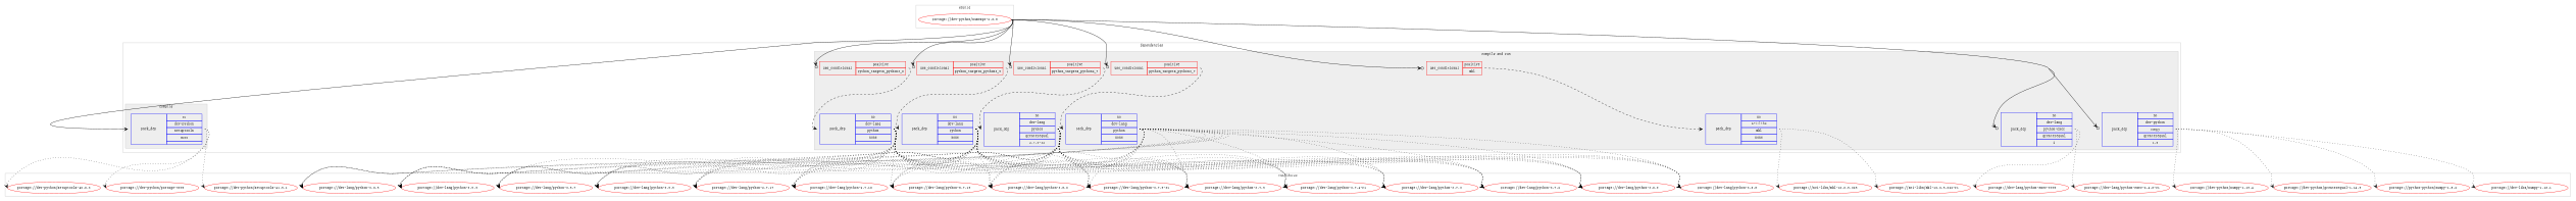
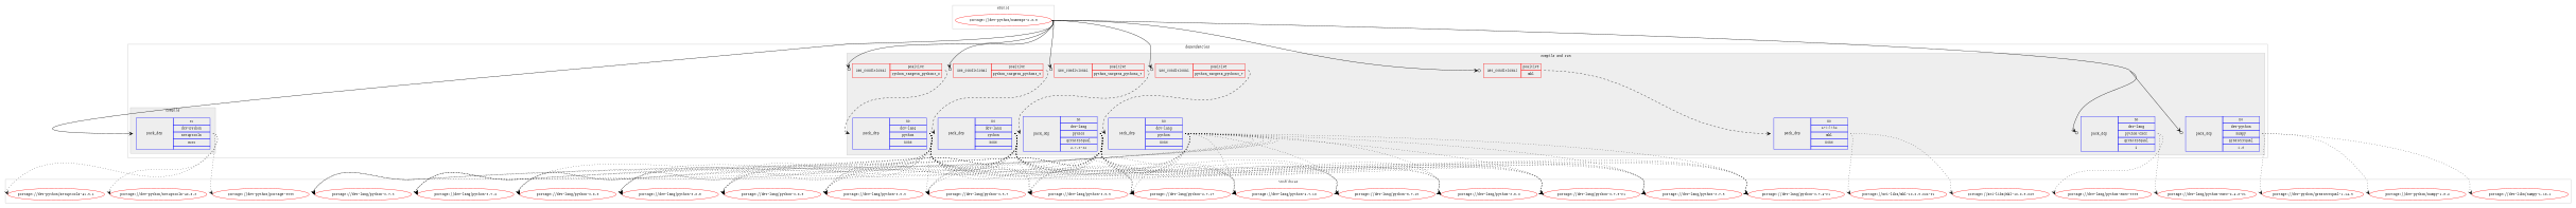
  digraph {
    compound=true
    concentrate=true
    fontname="Courier Prime"
    fontsize=10
    newrank=true
    rankdir=TB
    ranksep=1.5
    node [color=red fontname="Courier Prime" fontsize=10]
    edge [arrowhead=vee fontname="Courier Prime" headport=w style=dotted tailport=e weight=100]
    n1 [label="portage://dev-python/numexpr-2.6.8" width=4]
    n2 [color=blue label=<<TABLE BORDER="0" CELLBORDER="1" CELLSPACING="0" CELLPADDING="4" WIDTH="220"><TR><TD ROWSPAN="6" CELLPADDING="30">pack_dep</TD></TR><TR><TD WIDTH="110">no</TD></TR><TR><TD>dev-python</TD></TR><TR><TD>setuptools</TD></TR><TR><TD>none</TD></TR><TR><TD></TD></TR></TABLE>> shape=none]
    n3 [color=blue label=<<TABLE BORDER="0" CELLBORDER="1" CELLSPACING="0" CELLPADDING="4" WIDTH="220"><TR><TD ROWSPAN="6" CELLPADDING="30">pack_dep</TD></TR><TR><TD WIDTH="110">no</TD></TR><TR><TD>sci-libs</TD></TR><TR><TD>mkl</TD></TR><TR><TD>none</TD></TR><TR><TD></TD></TR></TABLE>> shape=none]
    n4 [label=<<TABLE BORDER="0" CELLBORDER="1" CELLSPACING="0" CELLPADDING="4"><TR><TD ROWSPAN="3" CELLPADDING="10">use_conditional</TD></TR><TR><TD>positive</TD></TR><TR><TD>mkl</TD></TR></TABLE>> shape=none]
    n5 [color=blue label=<<TABLE BORDER="0" CELLBORDER="1" CELLSPACING="0" CELLPADDING="4" WIDTH="220"><TR><TD ROWSPAN="6" CELLPADDING="30">pack_dep</TD></TR><TR><TD WIDTH="110">no</TD></TR><TR><TD>dev-lang</TD></TR><TR><TD>python</TD></TR><TR><TD>greaterequal</TD></TR><TR><TD>2.7.5-r2</TD></TR></TABLE>> shape=none]
    n6 [label=<<TABLE BORDER="0" CELLBORDER="1" CELLSPACING="0" CELLPADDING="4"><TR><TD ROWSPAN="3" CELLPADDING="10">use_conditional</TD></TR><TR><TD>positive</TD></TR><TR><TD>python_targets_python2_7</TD></TR></TABLE>> shape=none]
    n7 [color=blue label=<<TABLE BORDER="0" CELLBORDER="1" CELLSPACING="0" CELLPADDING="4" WIDTH="220"><TR><TD ROWSPAN="6" CELLPADDING="30">pack_dep</TD></TR><TR><TD WIDTH="110">no</TD></TR><TR><TD>dev-lang</TD></TR><TR><TD>python-exec</TD></TR><TR><TD>greaterequal</TD></TR><TR><TD>2</TD></TR></TABLE>> shape=none]
    n8 [color=blue label=<<TABLE BORDER="0" CELLBORDER="1" CELLSPACING="0" CELLPADDING="4" WIDTH="220"><TR><TD ROWSPAN="6" CELLPADDING="30">pack_dep</TD></TR><TR><TD WIDTH="110">no</TD></TR><TR><TD>dev-lang</TD></TR><TR><TD>python</TD></TR><TR><TD>none</TD></TR><TR><TD></TD></TR></TABLE>> shape=none]
    n9 [label=<<TABLE BORDER="0" CELLBORDER="1" CELLSPACING="0" CELLPADDING="4"><TR><TD ROWSPAN="3" CELLPADDING="10">use_conditional</TD></TR><TR><TD>positive</TD></TR><TR><TD>python_targets_python3_5</TD></TR></TABLE>> shape=none]
    n10 [color=blue label=<<TABLE BORDER="0" CELLBORDER="1" CELLSPACING="0" CELLPADDING="4" WIDTH="220"><TR><TD ROWSPAN="6" CELLPADDING="30">pack_dep</TD></TR><TR><TD WIDTH="110">no</TD></TR><TR><TD>dev-lang</TD></TR><TR><TD>python</TD></TR><TR><TD>none</TD></TR><TR><TD></TD></TR></TABLE>> shape=none]
    n11 [label=<<TABLE BORDER="0" CELLBORDER="1" CELLSPACING="0" CELLPADDING="4"><TR><TD ROWSPAN="3" CELLPADDING="10">use_conditional</TD></TR><TR><TD>positive</TD></TR><TR><TD>python_targets_python3_6</TD></TR></TABLE>> shape=none]
    n12 [color=blue label=<<TABLE BORDER="0" CELLBORDER="1" CELLSPACING="0" CELLPADDING="4" WIDTH="220"><TR><TD ROWSPAN="6" CELLPADDING="30">pack_dep</TD></TR><TR><TD WIDTH="110">no</TD></TR><TR><TD>dev-lang</TD></TR><TR><TD>python</TD></TR><TR><TD>none</TD></TR><TR><TD></TD></TR></TABLE>> shape=none]
    n13 [label=<<TABLE BORDER="0" CELLBORDER="1" CELLSPACING="0" CELLPADDING="4"><TR><TD ROWSPAN="3" CELLPADDING="10">use_conditional</TD></TR><TR><TD>positive</TD></TR><TR><TD>python_targets_python3_7</TD></TR></TABLE>> shape=none]
    n14 [color=blue label=<<TABLE BORDER="0" CELLBORDER="1" CELLSPACING="0" CELLPADDING="4" WIDTH="220"><TR><TD ROWSPAN="6" CELLPADDING="30">pack_dep</TD></TR><TR><TD WIDTH="110">no</TD></TR><TR><TD>dev-python</TD></TR><TR><TD>numpy</TD></TR><TR><TD>greaterequal</TD></TR><TR><TD>1.6</TD></TR></TABLE>> shape=none]
    n15 [label="portage://dev-python/setuptools-40.6.3" width=4]
    n16 [label="portage://dev-python/setuptools-41.5.1" width=4]
    n17 [label="portage://dev-python/portage-9999" width=4]
    n18 [label="portage://sci-libs/mkl-10.0.5.025" width=4]
    n19 [label="portage://sci-libs/mkl-10.0.5.022-r1" width=4]
    n20 [label="portage://dev-lang/python-8.7.15" width=4]
    n21 [label="portage://dev-lang/python-2.7.16" width=4]
    n22 [label="portage://dev-lang/python-2.7.17" width=4]
    n23 [label="portage://dev-lang/python-3.5.5" width=4]
    n24 [label="portage://dev-lang/python-3.5.7" width=4]
    n25 [label="portage://dev-lang/python-3.5.9" width=4]
    n26 [label="portage://dev-lang/python-3.6.5" width=4]
    n27 [label="portage://dev-lang/python-3.6.8" width=4]
    n28 [label="portage://dev-lang/python-3.6.9" width=4]
    n29 [label="portage://dev-lang/python-3.7.2" width=4]
    n30 [label="portage://dev-lang/python-3.7.3" width=4]
    n31 [label="portage://dev-lang/python-3.7.4-r1" width=4]
    n32 [label="portage://dev-lang/python-3.7.5" width=4]
    n33 [label="portage://dev-lang/python-3.7.5-r1" width=4]
    n34 [label="portage://dev-lang/python-3.8.0" width=4]
    n35 [label="portage://dev-lang/python-exec-2.4.6-r1" width=4]
    n36 [label="portage://dev-lang/python-exec-9999" width=4]
    n37 [label="portage://dev-python/greaterequal-1.14.5" width=4]
-   n38 [label="portage://dev-python/numpy-1.15.4" width=4]
    n39 [label="portage://dev-libs/numpy-1.16.1" width=4]
-   n40 [label="portage://python-python/numpy-1.8.2" width=4]
+   n40 [label="portage://dev-python/numpy-1.8.2" width=4]
    subgraph cluster_1 {
      color=gray
      label=<<i>ebuild</i>>
      rank=same
      n1
    }
    subgraph cluster_2 {
      color=gray
      label=<<i>dependencies</i>>
      subgraph cluster_3 {
        color=gray
        fillcolor="#eeeeee"
        label=<<i>compile</i>>
        style=filled
        subgraph sub_4 {
          color=gray
          fillcolor="#eeeeee"
          label=<<i>compile</i>>
          style=filled
          n2
        }
      }
      subgraph cluster_5 {
        color=gray
        fillcolor="#eeeeee"
        label=<<i>compile and run</i>>
        style=filled
        subgraph sub_6 {
          color=gray
          fillcolor="#eeeeee"
          label=<<i>compile and run</i>>
          style=filled
          n4
          subgraph sub_7 {
            color=gray
            fillcolor="#eeeeee"
            label=<<i>compile and run</i>>
            style=filled
            n3
          }
        }
        subgraph sub_8 {
          color=gray
          fillcolor="#eeeeee"
          label=<<i>compile and run</i>>
          style=filled
          n6
          subgraph sub_9 {
            color=gray
            fillcolor="#eeeeee"
            label=<<i>compile and run</i>>
            style=filled
            n5
          }
        }
        subgraph sub_10 {
          color=gray
          fillcolor="#eeeeee"
          label=<<i>compile and run</i>>
          style=filled
          n7
        }
        subgraph sub_11 {
          color=gray
          fillcolor="#eeeeee"
          label=<<i>compile and run</i>>
          style=filled
          n9
          subgraph sub_12 {
            color=gray
            fillcolor="#eeeeee"
            label=<<i>compile and run</i>>
            style=filled
            n8
          }
        }
        subgraph sub_13 {
          color=gray
          fillcolor="#eeeeee"
          label=<<i>compile and run</i>>
          style=filled
          n11
          subgraph sub_14 {
            color=gray
            fillcolor="#eeeeee"
            label=<<i>compile and run</i>>
            style=filled
            n10
          }
        }
        subgraph sub_15 {
          color=gray
          fillcolor="#eeeeee"
          label=<<i>compile and run</i>>
          style=filled
          n13
          subgraph sub_16 {
            color=gray
            fillcolor="#eeeeee"
            label=<<i>compile and run</i>>
            style=filled
            n12
          }
        }
        subgraph sub_17 {
          color=gray
          fillcolor="#eeeeee"
          label=<<i>compile and run</i>>
          style=filled
          n14
        }
      }
      subgraph cluster_18 {
        color=gray
        fillcolor="#eeeeee"
        label=<<i>run</i>>
        style=filled
      }
    }
    subgraph cluster_19 {
      color=gray
      label=<<i>candidates</i>>
      rank=same
      subgraph sub_20 {
        color=black
        label=<<i>candidates</i>>
        nodesep=1
        rank=same
        n15
        n16
        n17
      }
      subgraph sub_21 {
        color=black
        label=<<i>candidates</i>>
        nodesep=1
        rank=same
        n18
        n19
      }
      subgraph sub_22 {
        color=black
        label=<<i>candidates</i>>
        nodesep=1
        rank=same
        n20
        n21
        n22
        n23
        n24
        n25
        n26
        n27
        n28
        n29
        n30
        n31
        n32
        n33
        n34
      }
      subgraph sub_23 {
        color=black
        label=<<i>candidates</i>>
        nodesep=1
        rank=same
        n20
        n21
        n22
        n23
        n24
        n25
        n26
        n27
        n28
        n29
        n30
        n31
        n32
        n33
        n34
      }
      subgraph sub_24 {
        color=black
        label=<<i>candidates</i>>
        nodesep=1
        rank=same
        n20
        n21
        n22
        n23
        n24
        n25
        n26
        n27
        n28
        n29
        n30
        n31
        n32
        n33
        n34
      }
      subgraph sub_25 {
        color=black
        label=<<i>candidates</i>>
        nodesep=1
        rank=same
        n20
        n21
        n22
        n23
        n24
        n25
        n26
        n27
        n28
        n29
        n30
        n31
        n32
        n33
        n34
      }
      subgraph sub_26 {
        color=black
        label=<<i>candidates</i>>
        nodesep=1
        rank=same
        n35
        n36
      }
      subgraph sub_27 {
        color=black
        label=<<i>candidates</i>>
        nodesep=1
        rank=same
        n37
-       n38
        n39
        n40
      }
    }
    n1 -> n2 [style=solid weight=20]
    n1 -> n4 [arrowhead=odotvee style=solid weight=20]
    n1 -> n6 [arrowhead=odotvee style=solid weight=20]
    n1 -> n7 [arrowhead=odotvee style=solid weight=20]
    n1 -> n9 [arrowhead=odotvee style=solid weight=20]
    n1 -> n11 [arrowhead=odotvee style=solid weight=20]
    n1 -> n13 [arrowhead=odotvee style=solid weight=20]
    n1 -> n14 [arrowhead=odotvee style=solid weight=20]
    n2 -> n15
    n2 -> n16
    n2 -> n17
    n3 -> n18
    n3 -> n19
    n4 -> n3 [style=dashed weight=20]
    n5 -> n20
    n5 -> n21
    n5 -> n22
    n5 -> n23
    n5 -> n24
    n5 -> n25
    n5 -> n26
    n5 -> n27
    n5 -> n28
    n5 -> n29
    n5 -> n30
    n5 -> n31
    n5 -> n32
    n5 -> n33
    n5 -> n34
    n6 -> n5 [style=dashed weight=20]
    n7 -> n35
    n7 -> n36
    n8 -> n20
    n8 -> n21
    n8 -> n22
    n8 -> n23
    n8 -> n24
    n8 -> n25
    n8 -> n26
    n8 -> n27
    n8 -> n28
    n8 -> n29
    n8 -> n30
    n8 -> n31
    n8 -> n32
    n8 -> n33
    n8 -> n34
    n9 -> n8 [style=dashed weight=20]
    n10 -> n20
    n10 -> n21
    n10 -> n22
    n10 -> n23
    n10 -> n24
    n10 -> n25
    n10 -> n26
    n10 -> n27
    n10 -> n28
    n10 -> n29
    n10 -> n30
    n10 -> n31
    n10 -> n32
    n10 -> n33
    n10 -> n34
    n11 -> n10 [style=dashed weight=20]
    n12 -> n20
    n12 -> n21
    n12 -> n22
    n12 -> n23
    n12 -> n24
    n12 -> n25
    n12 -> n26
    n12 -> n27
    n12 -> n28
    n12 -> n29
    n12 -> n30
    n12 -> n31
    n12 -> n32
    n12 -> n33
    n12 -> n34
    n13 -> n12 [style=dashed weight=20]
    n14 -> n37
-   n14 -> n38
    n14 -> n39
    n14 -> n40
  }
